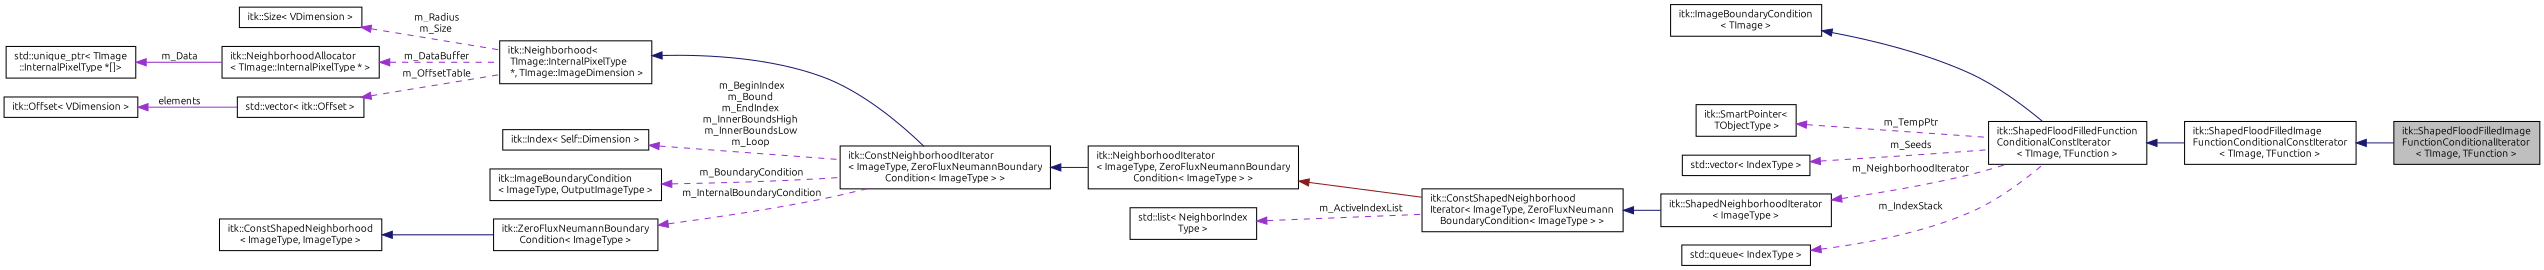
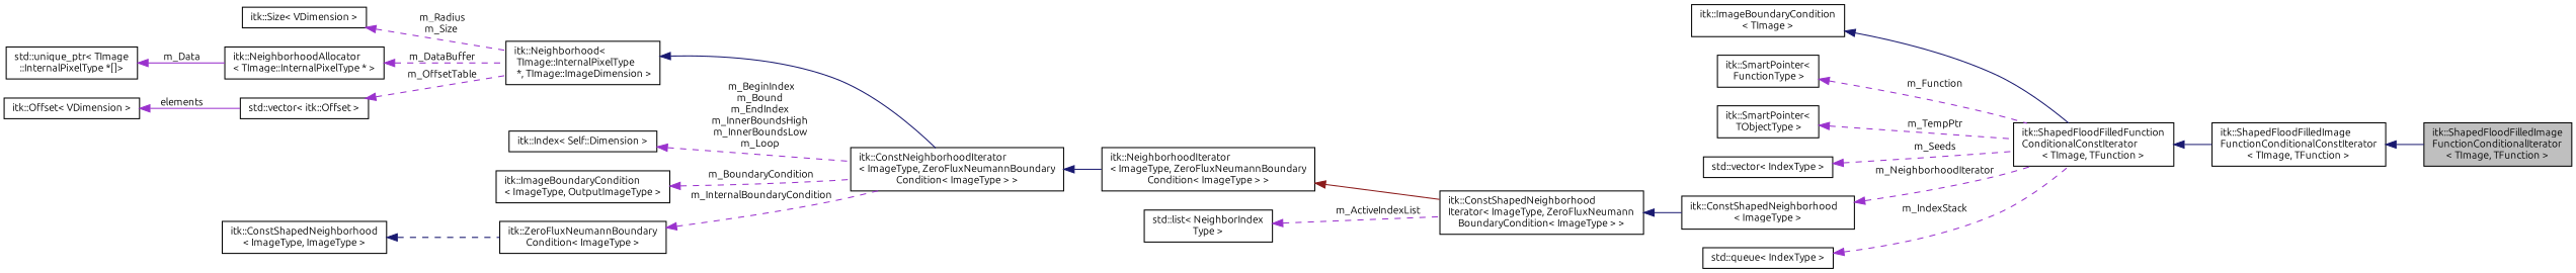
  digraph {
    fontname=Ubuntu
    rankdir=LR
    node [color=black fillcolor=white fontname=Ubuntu fontsize=10 shape=record style=filled]
    edge [color=darkorchid3 dir=back fontname=Ubuntu fontsize=10 labelfontname=Helvetica labelfontsize=10 style=dashed]
    n1 [fillcolor=grey75 fontcolor=black height=0.2 label="itk::ShapedFloodFilledImage\lFunctionConditionalIterator\l\< TImage, TFunction \>" width=0.4]
    n2 [height=0.2 label="itk::ShapedFloodFilledImage\lFunctionConditionalConstIterator\l\< TImage, TFunction \>" width=0.4]
    n3 [height=0.2 label="itk::ShapedFloodFilledFunction\lConditionalConstIterator\l\< TImage, TFunction \>" width=0.4]
    n4 [height=0.2 label="itk::ImageBoundaryCondition\l\< TImage \>" width=0.4]
+   n5 [height=0.2 label="itk::SmartPointer\<\l FunctionType \>" width=0.4]
    n6 [height=0.2 label="itk::SmartPointer\<\l TObjectType \>" width=0.4]
    n7 [height=0.2 label="std::vector\< IndexType \>" width=0.4]
-   n8 [height=0.2 label="itk::ShapedNeighborhoodIterator\l\< ImageType \>" width=0.4]
+   n8 [height=0.2 label="itk::ConstShapedNeighborhood\l\< ImageType \>" width=0.4]
    n9 [height=0.2 label="itk::ConstShapedNeighborhood\lIterator\< ImageType, ZeroFluxNeumann\lBoundaryCondition\< ImageType \> \>" width=0.4]
    n10 [height=0.2 label="itk::NeighborhoodIterator\l\< ImageType, ZeroFluxNeumannBoundary\lCondition\< ImageType \> \>" width=0.4]
    n11 [height=0.2 label="itk::ConstNeighborhoodIterator\l\< ImageType, ZeroFluxNeumannBoundary\lCondition\< ImageType \> \>" width=0.4]
    n12 [height=0.2 label="itk::Neighborhood\<\l TImage::InternalPixelType\l *, TImage::ImageDimension \>" width=0.4]
    n13 [height=0.2 label="itk::Size\< VDimension \>" width=0.4]
    n14 [height=0.2 label="itk::NeighborhoodAllocator\l\< TImage::InternalPixelType * \>" width=0.4]
    n15 [height=0.2 label="std::unique_ptr\< TImage\l::InternalPixelType *[]\>" width=0.4]
    n16 [height=0.2 label="std::vector\< itk::Offset \>" width=0.4]
    n17 [height=0.2 label="itk::Offset\< VDimension \>" width=0.4]
    n18 [height=0.2 label="itk::Index\< Self::Dimension \>" width=0.4]
    n19 [height=0.2 label="itk::ImageBoundaryCondition\l\< ImageType, OutputImageType \>" width=0.4]
    n20 [height=0.2 label="itk::ZeroFluxNeumannBoundary\lCondition\< ImageType \>" width=0.4]
    n21 [height=0.2 label="itk::ConstShapedNeighborhood\l\< ImageType, ImageType \>" width=0.4]
    n22 [height=0.2 label="std::list\< NeighborIndex\lType \>" width=0.4]
    n23 [height=0.2 label="std::queue\< IndexType \>" width=0.4]
    n2 -> n1 [color=midnightblue style=solid]
    n3 -> n2 [color=midnightblue style=solid]
    n4 -> n3 [color=midnightblue style=solid]
+   n5 -> n3 [label=" m_Function"]
    n6 -> n3 [label=" m_TempPtr"]
    n7 -> n3 [label=" m_Seeds"]
    n8 -> n3 [label=" m_NeighborhoodIterator"]
    n9 -> n8 [color=midnightblue style=solid]
    n10 -> n9 [color=firebrick4 style=solid]
    n11 -> n10 [color=midnightblue style=solid]
    n12 -> n11 [color=midnightblue style=solid]
    n13 -> n12 [label=" m_Radius\nm_Size"]
    n14 -> n12 [label=" m_DataBuffer"]
    n15 -> n14 [label=" m_Data" style=solid]
    n16 -> n12 [label=" m_OffsetTable"]
    n17 -> n16 [label=" elements" style=solid]
    n18 -> n11 [label=" m_BeginIndex\nm_Bound\nm_EndIndex\nm_InnerBoundsHigh\nm_InnerBoundsLow\nm_Loop"]
    n19 -> n11 [label=" m_BoundaryCondition"]
    n20 -> n11 [label=" m_InternalBoundaryCondition"]
-   n21 -> n20 [color=midnightblue style=solid]
+   n21 -> n20 [color=midnightblue]
    n22 -> n9 [label=" m_ActiveIndexList"]
    n23 -> n3 [label=" m_IndexStack"]
  }
